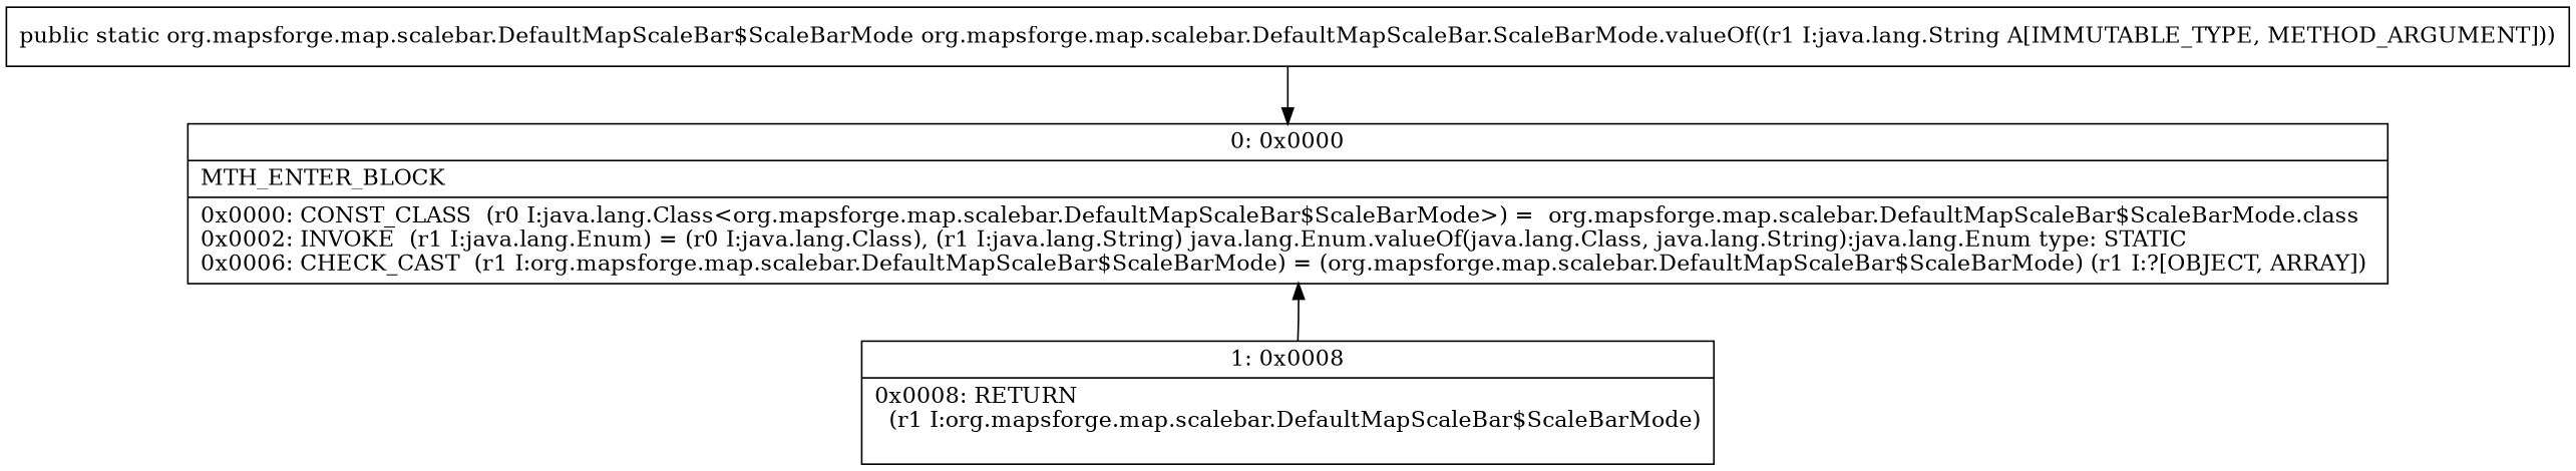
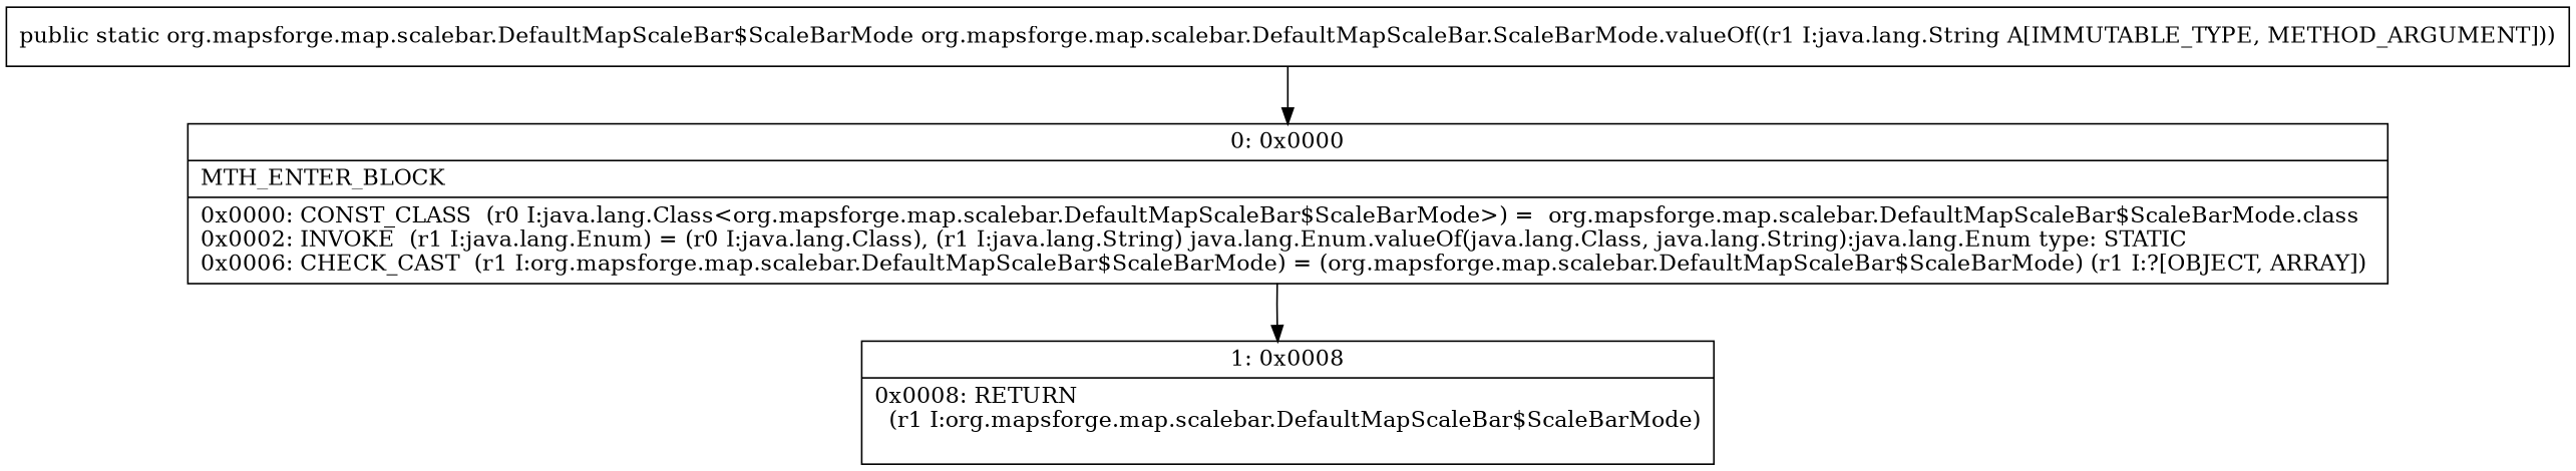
  digraph {
    node [shape=record]
    n1 [label="{0\:\ 0x0000|MTH_ENTER_BLOCK\l|0x0000: CONST_CLASS  (r0 I:java.lang.Class\<org.mapsforge.map.scalebar.DefaultMapScaleBar$ScaleBarMode\>) =  org.mapsforge.map.scalebar.DefaultMapScaleBar$ScaleBarMode.class \l0x0002: INVOKE  (r1 I:java.lang.Enum) = (r0 I:java.lang.Class), (r1 I:java.lang.String) java.lang.Enum.valueOf(java.lang.Class, java.lang.String):java.lang.Enum type: STATIC \l0x0006: CHECK_CAST  (r1 I:org.mapsforge.map.scalebar.DefaultMapScaleBar$ScaleBarMode) = (org.mapsforge.map.scalebar.DefaultMapScaleBar$ScaleBarMode) (r1 I:?[OBJECT, ARRAY]) \l}"]
    n2 [label="{1\:\ 0x0008|0x0008: RETURN  \l  (r1 I:org.mapsforge.map.scalebar.DefaultMapScaleBar$ScaleBarMode)\l \l}"]
    n3 [label="{public static org.mapsforge.map.scalebar.DefaultMapScaleBar$ScaleBarMode org.mapsforge.map.scalebar.DefaultMapScaleBar.ScaleBarMode.valueOf((r1 I:java.lang.String A[IMMUTABLE_TYPE, METHOD_ARGUMENT])) }"]
-   n2 -> n1
+   n1 -> n2
    n3 -> n1
  }
